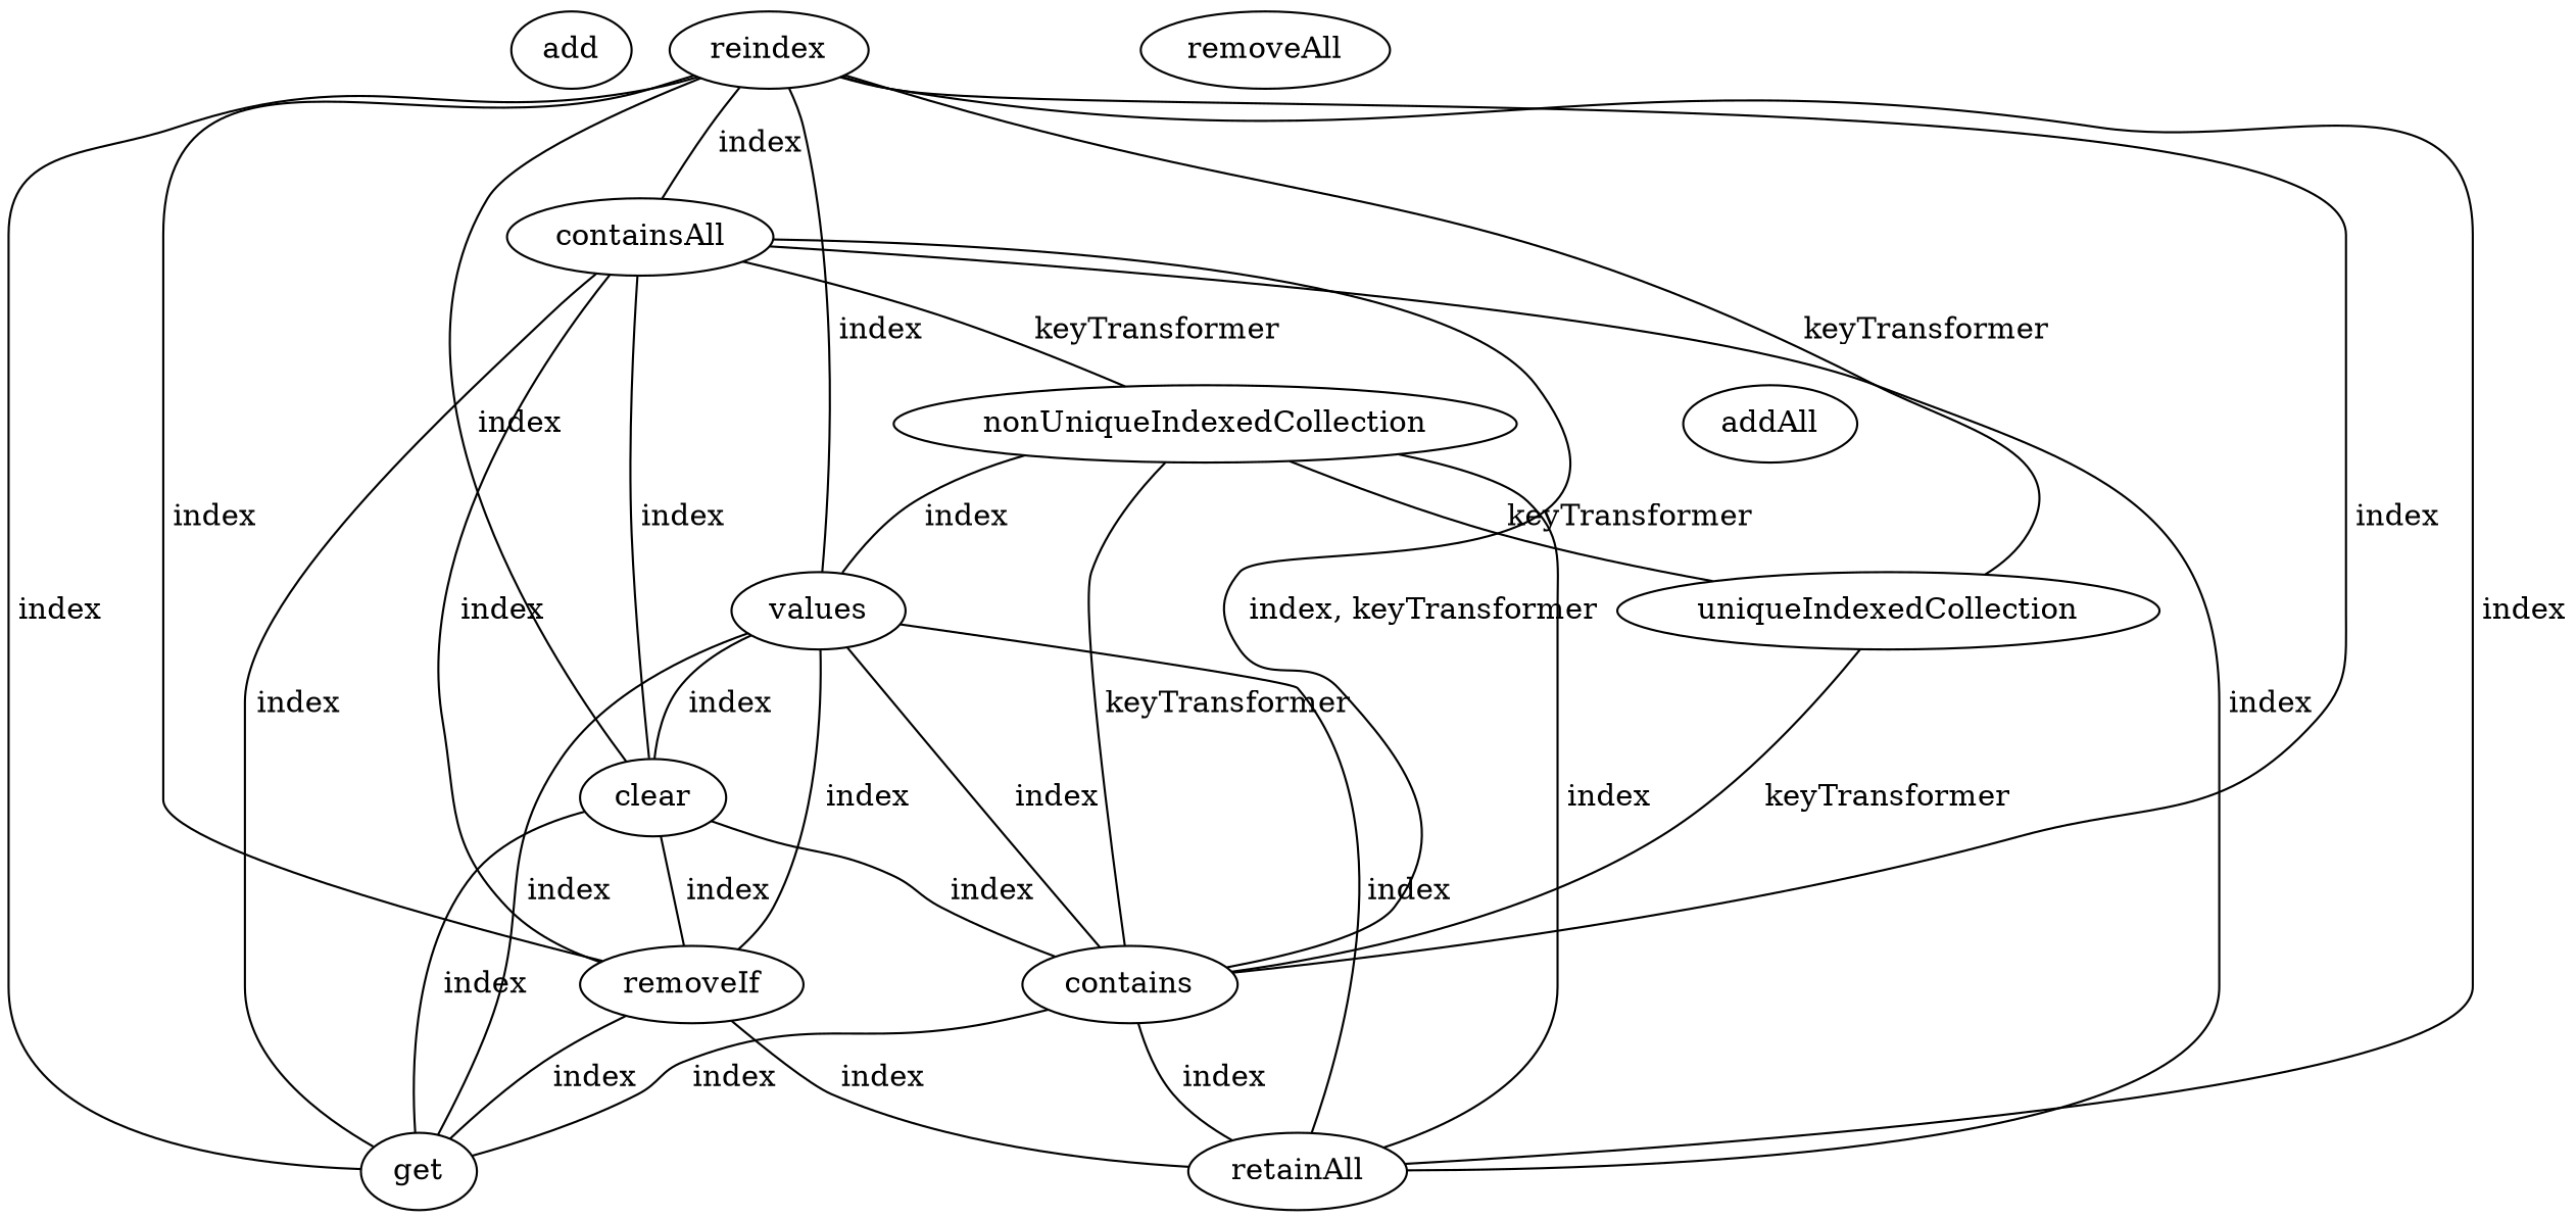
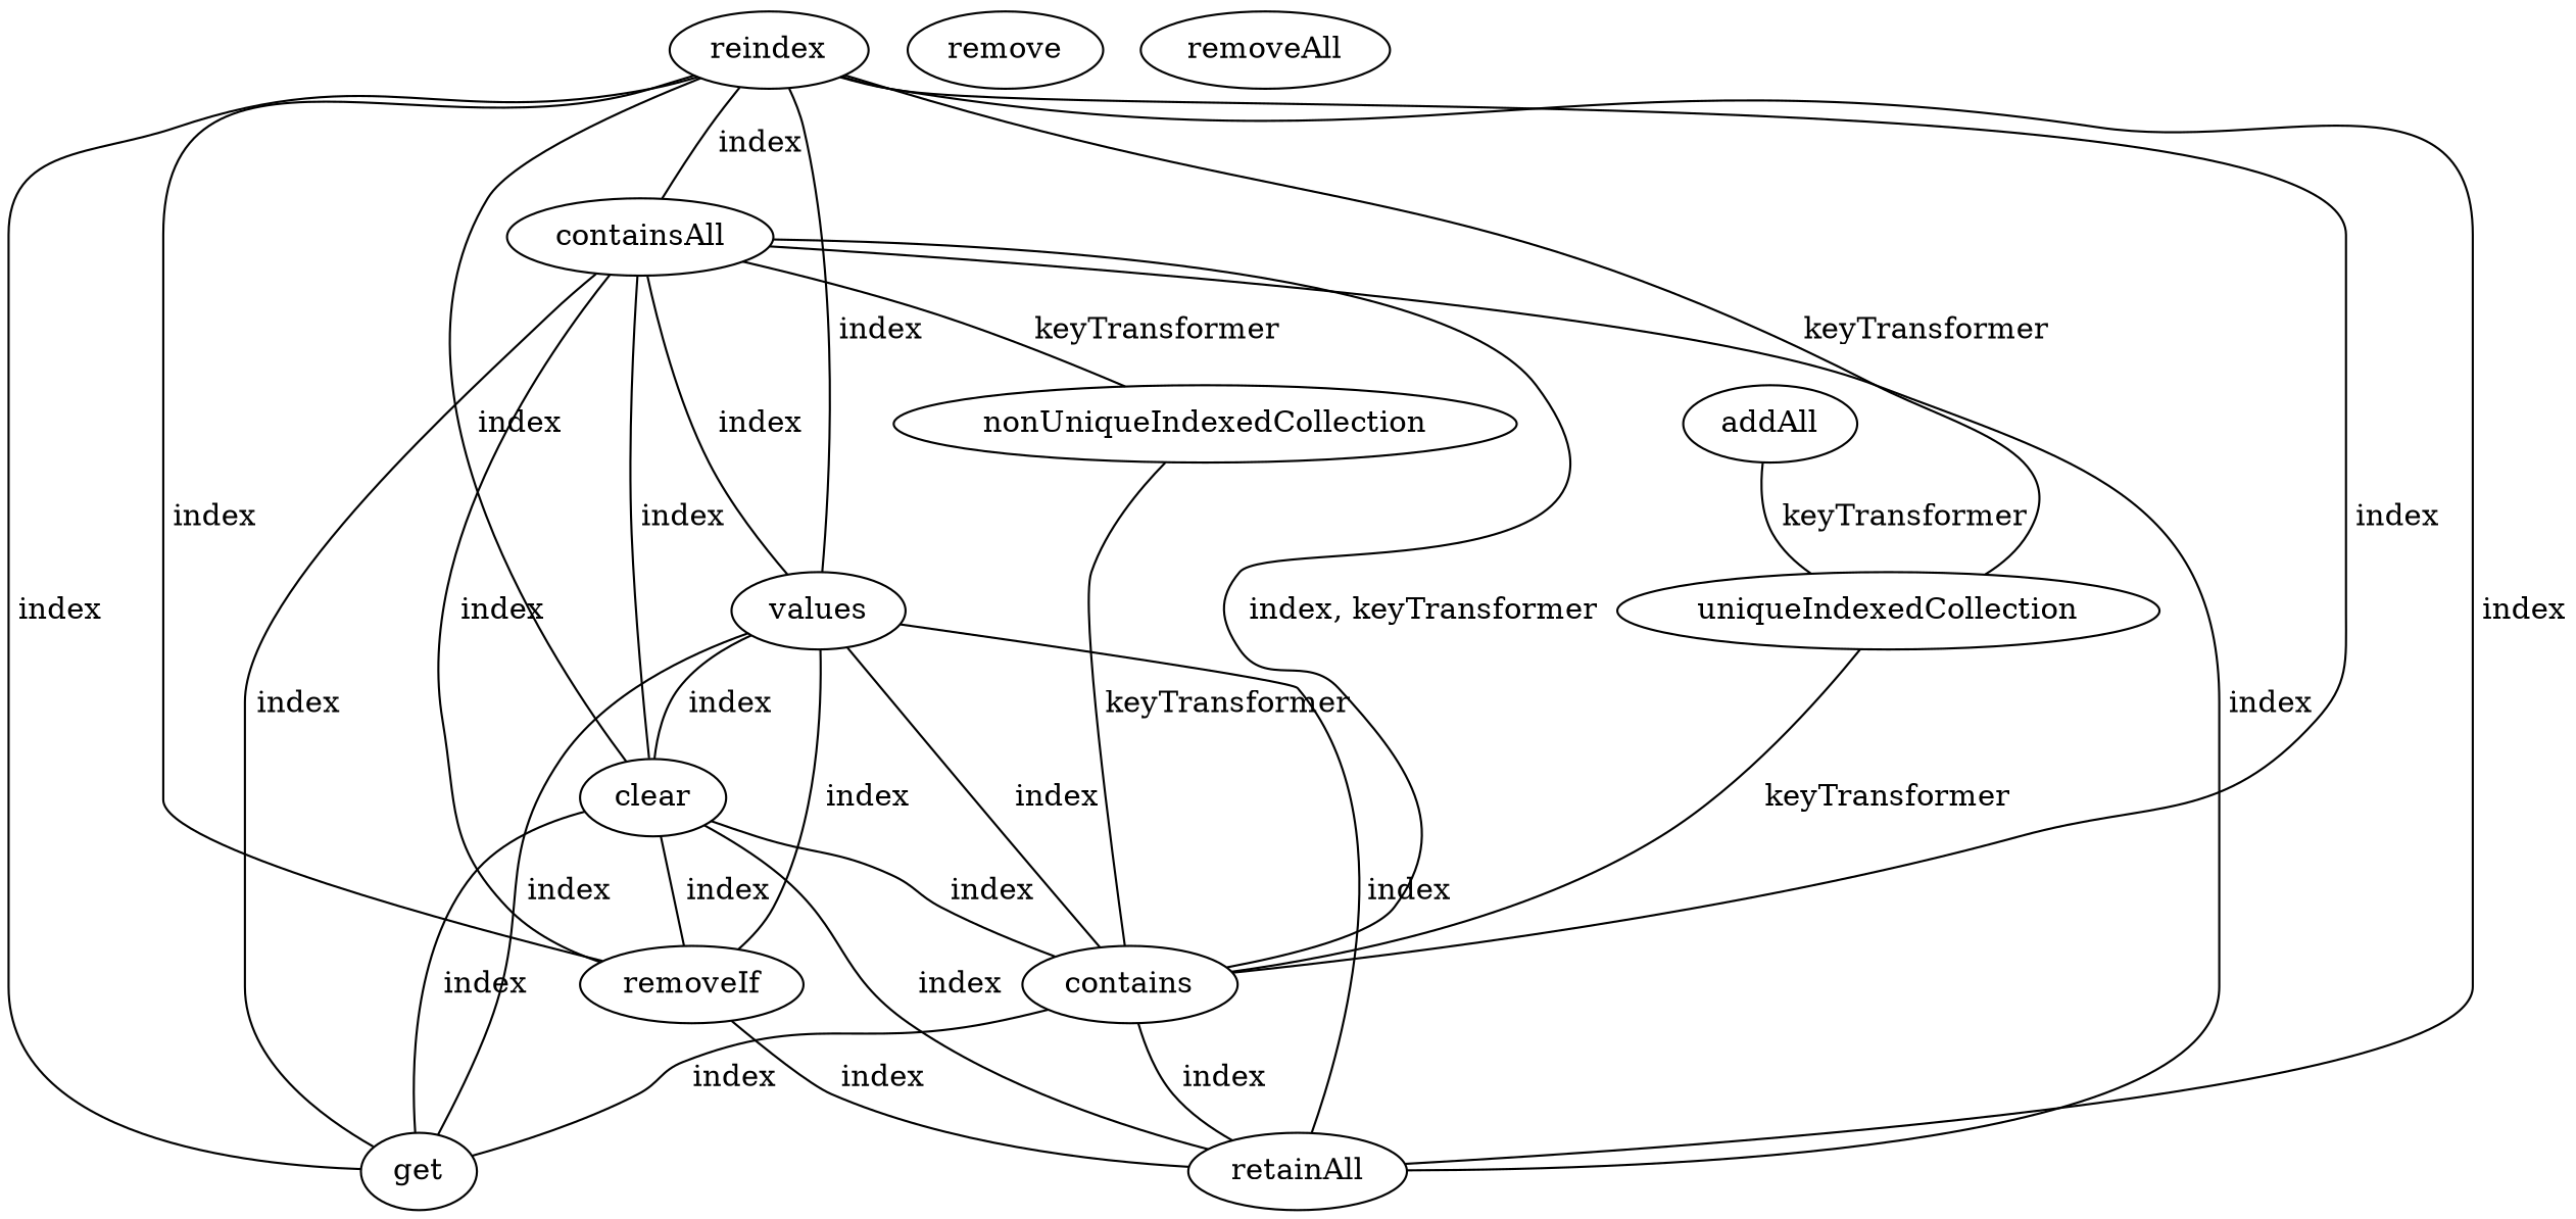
  digraph {
    edge [dir=none]
-   add
    reindex
    containsAll
    values
    clear
    removeIf
    contains
    get
    retainAll
    uniqueIndexedCollection
    nonUniqueIndexedCollection
+   remove
    removeAll
    addAll
    reindex -> containsAll [label=" index"]
    reindex -> values [label=" index"]
    reindex -> clear [label=" index"]
    reindex -> removeIf [label=" index"]
    reindex -> contains [label=" index"]
    reindex -> get [label=" index"]
    reindex -> retainAll [label=" index"]
    reindex -> uniqueIndexedCollection [label=" keyTransformer"]
-   nonUniqueIndexedCollection -> values [label=" index"]
+   containsAll -> values [label=" index"]
    containsAll -> clear [label=" index"]
    containsAll -> removeIf [label=" index"]
    containsAll -> contains [label=" index, keyTransformer"]
    containsAll -> get [label=" index"]
    containsAll -> retainAll [label=" index"]
    containsAll -> nonUniqueIndexedCollection [label=" keyTransformer"]
    values -> clear [label=" index"]
    values -> removeIf [label=" index"]
    values -> contains [label=" index"]
    values -> get [label=" index"]
    values -> retainAll [label=" index"]
    clear -> removeIf [label=" index"]
    clear -> contains [label=" index"]
    clear -> get [label=" index"]
-   nonUniqueIndexedCollection -> retainAll [label=" index"]
-   removeIf -> get [label=" index"]
+   clear -> retainAll [label=" index"]
    removeIf -> retainAll [label=" index"]
    contains -> get [label=" index"]
    contains -> retainAll [label=" index"]
    uniqueIndexedCollection -> contains [label=" keyTransformer"]
    nonUniqueIndexedCollection -> contains [label=" keyTransformer"]
-   nonUniqueIndexedCollection -> uniqueIndexedCollection [label=" keyTransformer"]
+   addAll -> uniqueIndexedCollection [label=" keyTransformer"]
  }
